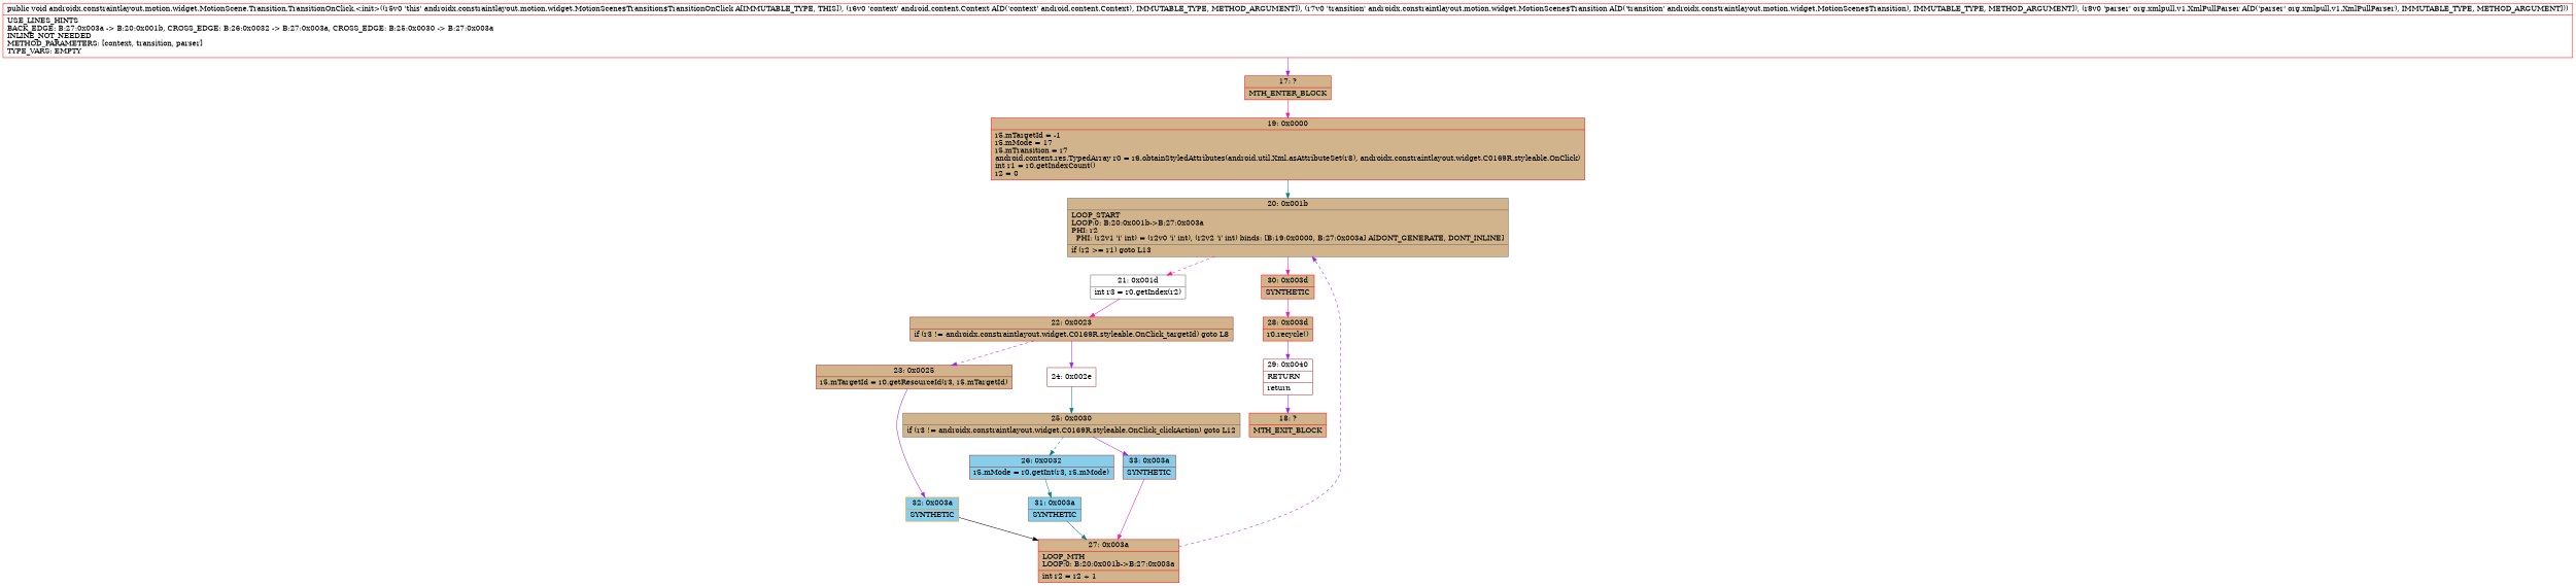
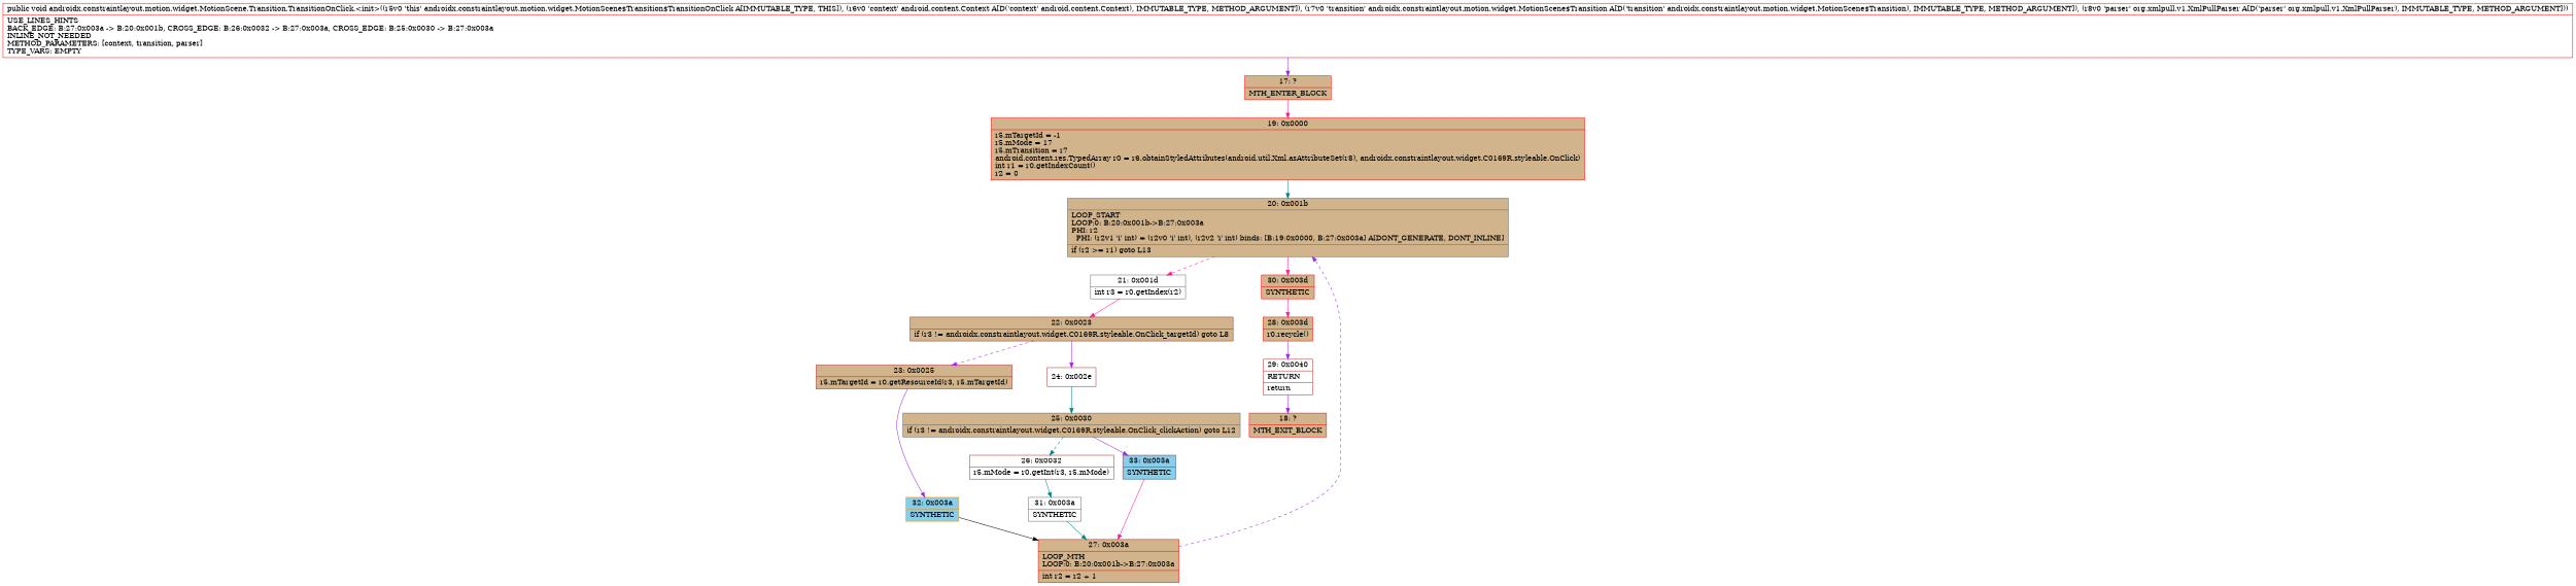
  digraph {
    node [color=red fillcolor=tan shape=record style=filled]
    edge [color=purple]
    n1 [label="{17\:\ ?|MTH_ENTER_BLOCK\l}"]
    n2 [label="{19\:\ 0x0000|r5.mTargetId = \-1\lr5.mMode = 17\lr5.mTransition = r7\landroid.content.res.TypedArray r0 = r6.obtainStyledAttributes(android.util.Xml.asAttributeSet(r8), androidx.constraintlayout.widget.C0169R.styleable.OnClick)\lint r1 = r0.getIndexCount()\lr2 = 0\l}"]
    n3 [color=gray40 label="{20\:\ 0x001b|LOOP_START\lLOOP:0: B:20:0x001b\-\>B:27:0x003a\lPHI: r2 \l  PHI: (r2v1 'i' int) = (r2v0 'i' int), (r2v2 'i' int) binds: [B:19:0x0000, B:27:0x003a] A[DONT_GENERATE, DONT_INLINE]\l|if (r2 \>= r1) goto L13\l}"]
    n4 [color=gray40 fillcolor=white label="{21\:\ 0x001d|int r3 = r0.getIndex(r2)\l}"]
    n5 [label="{30\:\ 0x003d|SYNTHETIC\l}"]
    n6 [color=brown label="{22\:\ 0x0023|if (r3 != androidx.constraintlayout.widget.C0169R.styleable.OnClick_targetId) goto L8\l}"]
    n7 [label="{28\:\ 0x003d|r0.recycle()\l}"]
    n8 [color=brown label="{23\:\ 0x0025|r5.mTargetId = r0.getResourceId(r3, r5.mTargetId)\l}"]
    n9 [color=brown fillcolor=white label="{24\:\ 0x002e}"]
    n10 [color=darkorange fillcolor=skyblue label="{32\:\ 0x003a|SYNTHETIC\l}"]
    n11 [color=gray40 label="{25\:\ 0x0030|if (r3 != androidx.constraintlayout.widget.C0169R.styleable.OnClick_clickAction) goto L12\l}"]
    n12 [label="{27\:\ 0x003a|LOOP_MTH\lLOOP:0: B:20:0x001b\-\>B:27:0x003a\l|int r2 = r2 + 1\l}"]
-   n13 [color=brown fillcolor=skyblue label="{26\:\ 0x0032|r5.mMode = r0.getInt(r3, r5.mMode)\l}"]
+   n13 [color=brown fillcolor=white label="{26\:\ 0x0032|r5.mMode = r0.getInt(r3, r5.mMode)\l}"]
    n14 [color=brown fillcolor=skyblue label="{33\:\ 0x003a|SYNTHETIC\l}"]
-   n15 [color=gray40 fillcolor=skyblue label="{31\:\ 0x003a|SYNTHETIC\l}"]
+   n15 [color=gray40 fillcolor=white label="{31\:\ 0x003a|SYNTHETIC\l}"]
    n16 [color=brown fillcolor=white label="{29\:\ 0x0040|RETURN\l|return\l}"]
    n17 [label="{18\:\ ?|MTH_EXIT_BLOCK\l}"]
    n18 [fillcolor=white label="{public void androidx.constraintlayout.motion.widget.MotionScene.Transition.TransitionOnClick.\<init\>((r5v0 'this' androidx.constraintlayout.motion.widget.MotionScene$Transition$TransitionOnClick A[IMMUTABLE_TYPE, THIS]), (r6v0 'context' android.content.Context A[D('context' android.content.Context), IMMUTABLE_TYPE, METHOD_ARGUMENT]), (r7v0 'transition' androidx.constraintlayout.motion.widget.MotionScene$Transition A[D('transition' androidx.constraintlayout.motion.widget.MotionScene$Transition), IMMUTABLE_TYPE, METHOD_ARGUMENT]), (r8v0 'parser' org.xmlpull.v1.XmlPullParser A[D('parser' org.xmlpull.v1.XmlPullParser), IMMUTABLE_TYPE, METHOD_ARGUMENT]))  | USE_LINES_HINTS\lBACK_EDGE: B:27:0x003a \-\> B:20:0x001b, CROSS_EDGE: B:26:0x0032 \-\> B:27:0x003a, CROSS_EDGE: B:25:0x0030 \-\> B:27:0x003a\lINLINE_NOT_NEEDED\lMETHOD_PARAMETERS: [context, transition, parser]\lTYPE_VARS: EMPTY\l}"]
    n1 -> n2 [color=deeppink]
    n2 -> n3 [color=teal]
    n3 -> n4 [color=deeppink style=dashed]
    n3 -> n5 [color=deeppink]
    n4 -> n6 [color=deeppink]
    n5 -> n7 [color=deeppink]
    n6 -> n8 [style=dashed]
    n6 -> n9
    n7 -> n16
    n8 -> n10
    n9 -> n11 [color=teal]
    n10 -> n12 [color=black]
    n11 -> n13 [color=teal style=dashed]
    n11 -> n14
    n12 -> n3 [style=dashed]
    n13 -> n15 [color=teal]
    n14 -> n12 [color=deeppink]
    n15 -> n12 [color=teal]
    n16 -> n17
    n18 -> n1
  }
